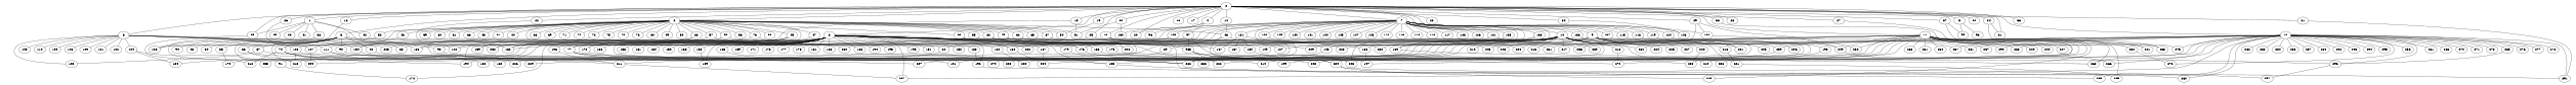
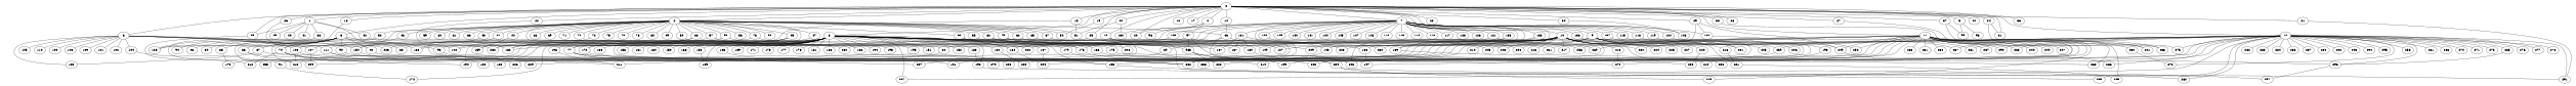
  graph {
    0
    1
    2
    3
    4
    5
    6
    7
    8
    9
    10
    11
    12
    13
    14
    15
    16
    17
    18
    19
    20
    21
    22
    23
    24
    25
    26
    27
    28
    29
    30
    31
    32
    33
    34
    35
    36
    37
    38
    39
    40
    41
    42
    138
    43
    44
    45
    46
    47
    48
    49
    50
    51
    52
    53
    54
    55
    56
    57
    58
    59
    60
    61
    62
    63
    64
    65
    66
    67
    68
    69
    70
    71
    72
    73
    74
    75
    76
    77
    78
    79
    80
    81
    82
    83
    84
    85
    86
    87
    88
    90
    91
    92
    93
    94
    95
    213
    96
    97
    98
    99
    100
    101
    102
    103
    104
    105
    106
    107
    108
    109
    110
    111
    232
    280
    223
    128
    130
    131
    132
    133
-   134
    129
    136
    137
    139
    140
    141
    142
    143
    144
    145
    146
    147
    148
    135
    112
    113
    114
    115
    116
    117
    118
    119
    120
    121
    122
    123
    124
    125
    126
    127
    149
    150
    151
    152
    153
    154
    155
    156
    157
    158
    159
    160
    161
    162
    163
    164
    165
    166
    167
    168
    169
    170
    171
    172
    173
    174
    175
    176
    177
    178
    179
    180
    181
    182
    183
    184
    n189 [label=985]
    186
    187
    188
    189
    190
    191
    192
    193
    194
    195
    196
    267
    298
    197
    198
    199
    200
    201
    202
    203
    204
    205
    206
    207
    208
    209
    210
    211
    212
    214
    215
    216
    217
    218
    219
    220
    221
    222
    224
    225
    226
    227
    228
    229
    230
    256
    231
    233
    234
    235
    236
    237
    238
    239
    240
    241
    242
    243
    244
    245
    246
    247
    248
    249
    250
    251
    252
    253
    254
    255
    268
    257
    258
    259
    260
    261
    262
    263
    264
    265
    266
    269
    270
    271
    272
    273
    274
    275
    276
    277
    278
    281
    282
    283
    284
    285
    286
    287
    288
    289
    290
    291
    292
    293
    294
    295
    296
    297
    299
    89
    279
    0 -- 1
    0 -- 2
    0 -- 3
    0 -- 4
    0 -- 5
    0 -- 6
    0 -- 7
    0 -- 8
    0 -- 9
    0 -- 10
    0 -- 11
    0 -- 12
    0 -- 13
    0 -- 14
    0 -- 15
    0 -- 16
    0 -- 17
    0 -- 18
    0 -- 19
    0 -- 20
    0 -- 21
    0 -- 22
    0 -- 23
    0 -- 24
    0 -- 25
    0 -- 26
    0 -- 27
    0 -- 28
    0 -- 29
    0 -- 30
    0 -- 31
    0 -- 32
    0 -- 33
    0 -- 34
    0 -- 35
    0 -- 36
    0 -- 37
    1 -- 35
    1 -- 38
    1 -- 39
    1 -- 40
    1 -- 41
    1 -- 42
    1 -- 138
    2 -- 43
    2 -- 44
    2 -- 45
    2 -- 46
    2 -- 47
    2 -- 48
    2 -- 49
    2 -- 50
    2 -- 51
    2 -- 52
    2 -- 53
    2 -- 54
    2 -- 55
    2 -- 56
    2 -- 57
    2 -- 58
    2 -- 59
    2 -- 60
    2 -- 61
    2 -- 62
    2 -- 63
    2 -- 64
    2 -- 65
    2 -- 66
    2 -- 67
    2 -- 68
    2 -- 69
    2 -- 70
    2 -- 71
    2 -- 72
    2 -- 73
    2 -- 74
    2 -- 75
    2 -- 76
    2 -- 77
    2 -- 78
    2 -- 79
    2 -- 80
    2 -- 81
    2 -- 82
    2 -- 83
    3 -- 84
    3 -- 85
    3 -- 86
    3 -- 87
    3 -- 88
    3 -- 90
    3 -- 91
    3 -- 92
    3 -- 93
    3 -- 94
    3 -- 95
    3 -- 213
    4 -- 20
    4 -- 96
    4 -- 97
    5 -- 98
    5 -- 99
    6 -- 100
    6 -- 101
    6 -- 102
    6 -- 103
    6 -- 104
    6 -- 105
    6 -- 106
    6 -- 107
    6 -- 108
    6 -- 109
    6 -- 110
    6 -- 111
    6 -- 232
    6 -- 280
    6 -- 223
    7 -- 138
    7 -- 128
    7 -- 130
    7 -- 131
    7 -- 132
    7 -- 133
-   7 -- 134
    7 -- 129
    7 -- 136
    7 -- 137
    7 -- 139
    7 -- 140
    7 -- 141
    7 -- 142
    7 -- 143
    7 -- 144
    7 -- 145
    7 -- 146
    7 -- 147
    7 -- 148
    7 -- 135
    7 -- 112
    7 -- 113
    7 -- 114
    7 -- 115
    7 -- 116
    7 -- 117
    7 -- 118
    7 -- 119
    7 -- 120
    7 -- 121
    7 -- 122
    7 -- 123
    7 -- 124
    7 -- 125
    7 -- 126
    7 -- 127
    8 -- 149
    8 -- 150
    8 -- 151
    8 -- 152
    8 -- 153
    8 -- 154
    8 -- 155
    8 -- 156
    8 -- 157
    8 -- 158
    8 -- 159
    8 -- 160
    8 -- 161
    8 -- 162
    8 -- 163
    8 -- 164
    8 -- 165
    8 -- 166
    8 -- 167
    8 -- 168
    8 -- 169
    8 -- 170
    8 -- 171
    8 -- 172
    8 -- 173
    8 -- 174
    8 -- 175
    8 -- 176
    8 -- 177
    8 -- 178
    8 -- 179
    8 -- 180
    8 -- 181
    8 -- 182
    8 -- 183
    8 -- 184
    8 -- n189
    8 -- 186
    8 -- 187
    8 -- 188
    8 -- 189
    8 -- 190
    8 -- 191
    8 -- 192
    8 -- 193
    8 -- 194
    8 -- 195
    8 -- 196
    8 -- 267
    8 -- 298
    9 -- 197
    9 -- 198
    9 -- 199
    9 -- 200
    9 -- 201
    9 -- 202
    9 -- 203
    9 -- 204
    9 -- 205
    9 -- 206
    10 -- 64
    10 -- 213
    10 -- 149
    10 -- 207
    10 -- 208
    10 -- 209
    10 -- 210
    10 -- 211
    10 -- 212
    10 -- 214
    10 -- 215
    10 -- 216
    10 -- 217
    10 -- 218
    10 -- 219
    10 -- 220
    10 -- 221
    10 -- 222
    10 -- 224
    10 -- 225
    10 -- 226
    10 -- 227
    10 -- 228
    10 -- 229
    10 -- 230
    11 -- 232
    11 -- 256
    11 -- 231
    11 -- 233
    11 -- 234
    11 -- 235
    11 -- 236
    11 -- 237
    11 -- 238
    11 -- 239
    11 -- 240
    11 -- 241
    11 -- 242
    11 -- 243
    11 -- 244
    11 -- 245
    11 -- 246
    11 -- 247
    11 -- 248
    11 -- 249
    11 -- 250
    11 -- 251
    11 -- 252
    11 -- 253
    11 -- 254
    11 -- 255
    11 -- 268
    12 -- 280
    12 -- 267
    12 -- 268
    12 -- 257
    12 -- 258
    12 -- 259
    12 -- 260
    12 -- 261
    12 -- 262
    12 -- 263
    12 -- 264
    12 -- 265
    12 -- 266
+   12 -- 269
    12 -- 270
    12 -- 271
    12 -- 272
    12 -- 273
    12 -- 274
    12 -- 275
    12 -- 276
    12 -- 277
    12 -- 278
    12 -- 281
    12 -- 282
    12 -- 283
    12 -- 284
    12 -- 285
    12 -- 286
    12 -- 287
    12 -- 288
    12 -- 289
    12 -- 290
    12 -- 291
    12 -- 292
    12 -- 293
    12 -- 294
    12 -- 295
    12 -- 296
    13 -- 298
    13 -- 297
    13 -- 299
    14 -- 46
    15 -- 51
    15 -- 108
    18 -- 128
    19 -- 54
    21 -- 291
    22 -- 142
    24 -- 31
    24 -- 235
    25 -- 162
    25 -- 204
    26 -- 154
    27 -- 241
    29 -- 122
    29 -- 165
    29 -- 249
    30 -- 51
    30 -- 130
    33 -- 155
    34 -- 146
    35 -- 212
    37 -- 99
    37 -- 275
    38 -- 128
    42 -- 162
    43 -- 138
    44 -- 159
    45 -- 77
    45 -- 111
    45 -- 232
    46 -- 230
    46 -- 239
    46 -- 89
    47 -- 172
    48 -- 70
    52 -- 299
    53 -- 160
    53 -- 162
    55 -- 127
    57 -- 88
    57 -- 202
    62 -- 251
    63 -- 222
    63 -- 243
    64 -- 91
    65 -- 256
    67 -- 264
    70 -- 132
    70 -- 194
    70 -- 212
    70 -- 226
    72 -- 142
    73 -- 176
    73 -- 194
    77 -- 207
    77 -- 208
    77 -- 239
    79 -- 203
    79 -- 269
    81 -- 211
    82 -- 209
    82 -- 228
    83 -- 93
    83 -- 154
    85 -- 170
    86 -- 213
    86 -- 262
    87 -- 103
    87 -- 296
    90 -- 262
    91 -- 174
    92 -- 274
    93 -- 233
    97 -- 107
    97 -- n189
    97 -- 246
-   104 -- 134
    104 -- 255
    107 -- 299
    108 -- 213
    108 -- 200
    111 -- 155
    111 -- 229
    131 -- 143
    131 -- 157
    131 -- 167
    131 -- 180
    133 -- 139
    133 -- 246
    136 -- 201
    137 -- 249
    139 -- 236
    143 -- 262
    135 -- 176
    115 -- 257
    118 -- 281
    119 -- 290
    120 -- 279
    121 -- 160
    121 -- 259
    122 -- 252
    124 -- 288
    125 -- 223
    154 -- 182
    155 -- 260
    158 -- 189
    160 -- 254
    163 -- 279
    165 -- 197
    166 -- 238
    172 -- 242
    175 -- 268
    176 -- 214
    179 -- 262
    180 -- 197
    183 -- 192
    184 -- 200
    n189 -- 199
    n189 -- 222
    n189 -- 246
    187 -- 254
    192 -- 265
    196 -- 211
    198 -- 219
-   211 -- 267
    216 -- 274
    218 -- 221
    220 -- 238
    221 -- 245
    239 -- 248
    239 -- 291
    249 -- 266
    250 -- 272
    259 -- 262
    285 -- 296
    296 -- 297
    89 -- 191
  }
